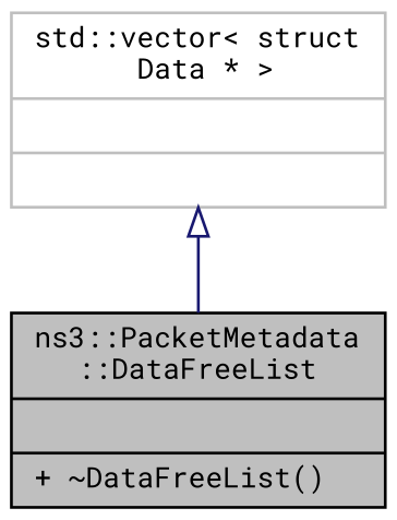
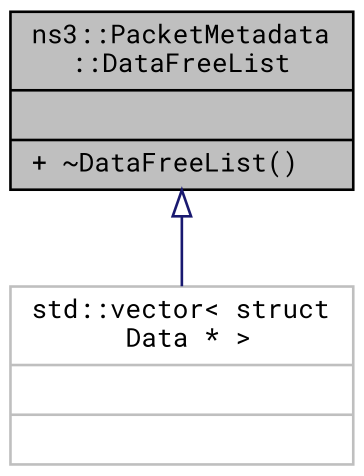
  digraph {
    fontname="Roboto Mono"
    node [fontname="Roboto Mono" fontsize=10 shape=record style=filled]
    n1 [color=black fillcolor=grey75 fontcolor=black height=0.2 label="{ns3::PacketMetadata\l::DataFreeList\n||+ ~DataFreeList()\l}" width=0.4]
    n2 [color=grey75 fillcolor=white height=0.2 label="{std::vector\< struct\l Data * \>\n||}" width=0.4]
-   n2 -> n1 [arrowtail=onormal color=midnightblue dir=back fontname="Roboto Mono" fontsize=10 labelfontname=Helvetica labelfontsize=10 style=solid]
+   n1 -> n2 [arrowtail=onormal color=midnightblue dir=back fontname="Roboto Mono" fontsize=10 labelfontname=Helvetica labelfontsize=10 style=solid]
  }
